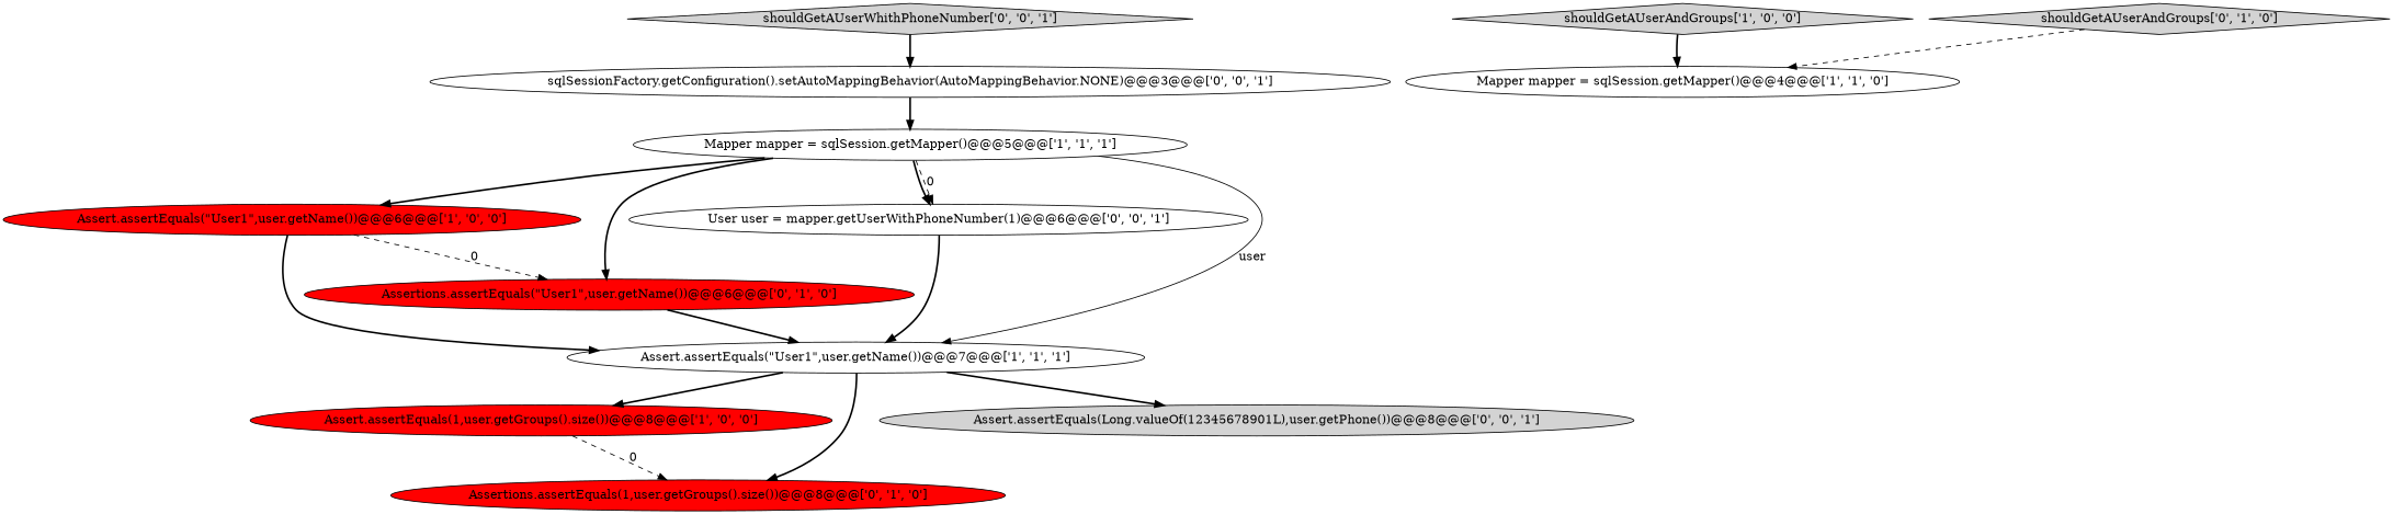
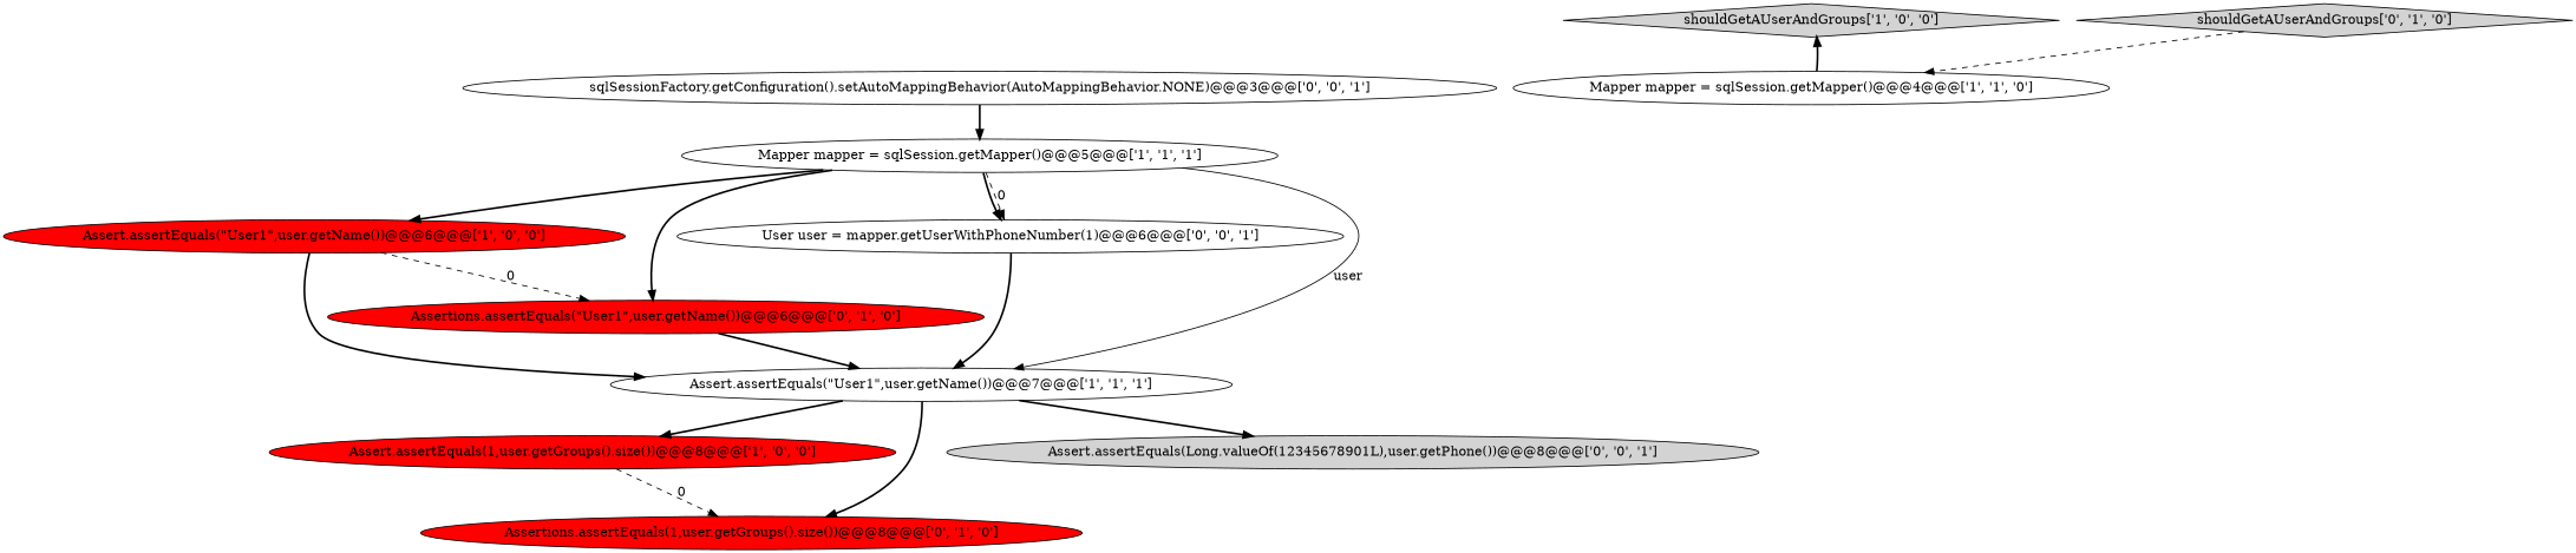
  digraph {
    node [fillcolor=white shape=ellipse style=filled]
    edge [style=bold]
    n1 [fillcolor=red label="Assert.assertEquals(1,user.getGroups().size())@@@8@@@['1', '0', '0']"]
    n2 [fillcolor=red label="Assertions.assertEquals(1,user.getGroups().size())@@@8@@@['0', '1', '0']"]
    n3 [fillcolor=lightgray label="shouldGetAUserAndGroups['1', '0', '0']" shape=diamond]
    n4 [label="Mapper mapper = sqlSession.getMapper()@@@4@@@['1', '1', '0']"]
    n5 [label="Mapper mapper = sqlSession.getMapper()@@@5@@@['1', '1', '1']"]
    n6 [fillcolor=red label="Assert.assertEquals(\"User1\",user.getName())@@@6@@@['1', '0', '0']"]
    n7 [label="User user = mapper.getUserWithPhoneNumber(1)@@@6@@@['0', '0', '1']"]
    n8 [fillcolor=red label="Assertions.assertEquals(\"User1\",user.getName())@@@6@@@['0', '1', '0']"]
    n9 [label="Assert.assertEquals(\"User1\",user.getName())@@@7@@@['1', '1', '1']"]
    n10 [fillcolor=lightgray label="Assert.assertEquals(Long.valueOf(12345678901L),user.getPhone())@@@8@@@['0', '0', '1']"]
    n11 [fillcolor=lightgray label="shouldGetAUserAndGroups['0', '1', '0']" shape=diamond]
-   n12 [fillcolor=lightgray label="shouldGetAUserWhithPhoneNumber['0', '0', '1']" shape=diamond]
    n13 [label="sqlSessionFactory.getConfiguration().setAutoMappingBehavior(AutoMappingBehavior.NONE)@@@3@@@['0', '0', '1']"]
    n1 -> n2 [label=0 style=dashed]
-   n3 -> n4
+   n4 -> n3
    n5 -> n6
    n5 -> n7 [label=0 style=dashed]
    n5 -> n7
    n5 -> n8
    n5 -> n9 [label=user style=solid]
    n6 -> n8 [label=0 style=dashed]
    n6 -> n9
    n7 -> n9
    n8 -> n9
    n9 -> n1
    n9 -> n2
    n9 -> n10
    n11 -> n4 [style=dashed]
-   n12 -> n13
    n13 -> n5
  }
